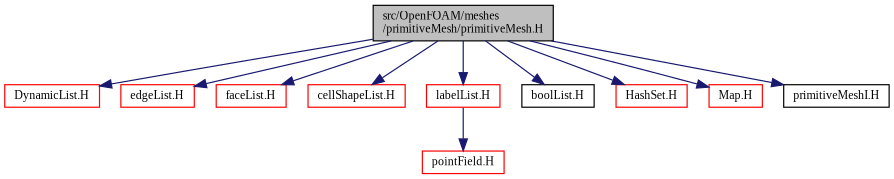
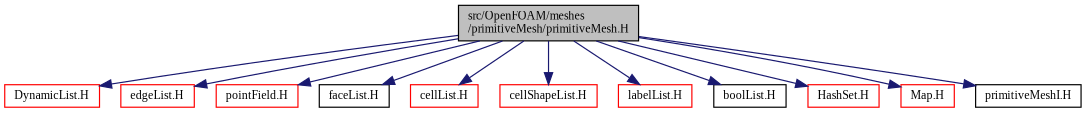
  digraph {
    fontname="Liberation Serif"
    node [color=red fontname="Liberation Serif" fontsize=10 shape=record]
    edge [color=midnightblue fontname="Liberation Serif" fontsize=10 labelfontname=Helvetica labelfontsize=10 style=solid]
    n1 [color=black fillcolor=grey75 fontcolor=black height=0.2 label="src/OpenFOAM/meshes\l/primitiveMesh/primitiveMesh.H" style=filled width=0.4]
    n2 [height=0.2 label="DynamicList.H" width=0.4]
    n3 [height=0.2 label="edgeList.H" width=0.4]
    n4 [height=0.2 label="pointField.H" width=0.4]
-   n5 [height=0.2 label="faceList.H" width=0.4]
+   n5 [color=black height=0.2 label="faceList.H" width=0.4]
+   n6 [height=0.2 label="cellList.H" width=0.4]
    n7 [height=0.2 label="cellShapeList.H" width=0.4]
    n8 [height=0.2 label="labelList.H" width=0.4]
    n9 [color=black height=0.2 label="boolList.H" width=0.4]
    n10 [height=0.2 label="HashSet.H" width=0.4]
    n11 [height=0.2 label="Map.H" width=0.4]
    n12 [color=black height=0.2 label="primitiveMeshI.H" width=0.4]
    n1 -> n2
    n1 -> n3
-   n8 -> n4
+   n1 -> n4
    n1 -> n5
+   n1 -> n6
    n1 -> n7
    n1 -> n8
    n1 -> n9
    n1 -> n10
    n1 -> n11
    n1 -> n12
  }
